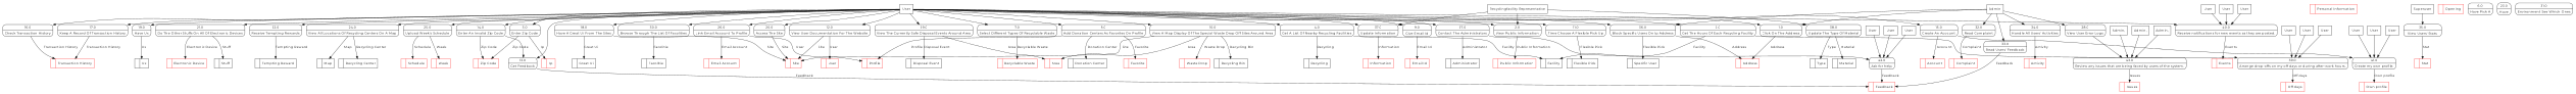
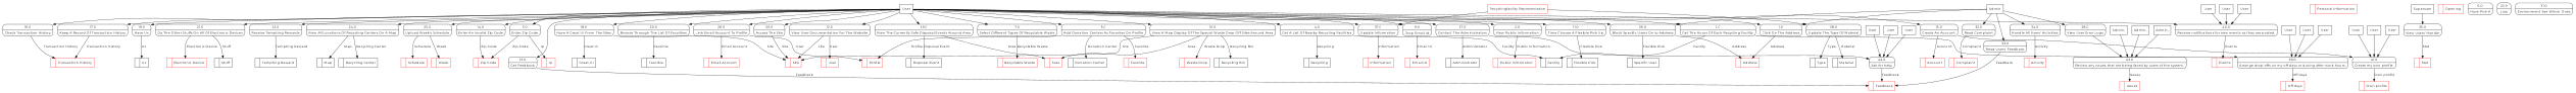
  digraph {
    fontname=Montserrat
    node [fontname=Montserrat shape=record]
    edge [fontname=Montserrat]
    n1 [color=red label="<f0>  |<f1> Address "]
    n2 [color=red label="<f0>  |<f1> Public Information "]
    n3 [color=red label="<f0>  |<f1> Zip Code "]
    n4 [label="<f0>  |<f1> Facility "]
    n5 [label="<f0>  |<f1> Type "]
    n6 [color=red label="<f0>  |<f1> Recyclable Waste "]
    n7 [color=red label="<f0>  |<f1> Profile "]
    n8 [color=red label="<f0>  |<f1> Favorite "]
    n9 [color=red label="<f0>  |<f1> Area "]
    n10 [color=red label="<f0>  |<f1> Site "]
    n11 [label="<f0>  |<f1> Flexible Pick "]
    n12 [color=red label="<f0>  |<f1> Feedback "]
    n13 [color=red label="<f0>  |<f1> Acocunt "]
    n14 [color=red label="<f0>  |<f1> Transaction History "]
    n15 [label="<f0>  |<f1> Great Ui "]
    n16 [label="<f0>  |<f1> Ux "]
    n17 [color=red label="<f0>  |<f1> Electronic Device "]
    n18 [label="<f0>  |<f1> Stuff "]
    n19 [label="<f0>  |<f1> Tempting Reward "]
    n20 [color=red label="<f0>  |<f1> Personal Information "]
    n21 [label="<f0>  |<f1> Map "]
    n22 [color=red label="<f0>  |<f1> Schedule "]
    n23 [color=red label="<f0>  |<f1> Week "]
    n24 [color=red label="<f0>  |<f1> Email Account "]
    n25 [label="<f0>  |<f1> Administrator "]
    n26 [label="<f0>  |<f1> Facolitie "]
    n27 [color=red label="<f0>  |<f1> Complaint "]
    n28 [color=red label="<f0>  |<f1> User "]
    n29 [color=red label="<f0>  |<f1> Activity "]
    n30 [color=red label="<f0>  |<f1> Stat "]
    n31 [label="<f0>  |<f1> Specific User "]
    n32 [color=red label="<f0>  |<f1> Information "]
    n33 [label="<f0>  |<f1> Material "]
    n34 [label="<f0>  |<f1> Donation Center "]
    n35 [color=red label="<f0>  |<f1> Email Id "]
    n36 [color=red label="<f0>  |<f1> Waste Drop "]
    n37 [label="<f0>  |<f1> Recycling Center "]
    n38 [label="<f0>  |<f1> Recycling Bin "]
    n39 [label="<f0>  |<f1> Disposal Event "]
    n40 [label="<f0>  |<f1> Recycling "]
    n41 [color=red label="<f0>  |<f1> Opening "]
    n42 [color=red label="<f0>  |<f1> Ip "]
    n43 [label=User shape=box]
    n44 [label="{<f0> 1.0|<f1> Click On The Address }" shape=Mrecord]
    n45 [label="{<f0> 2.0|<f1> View Public Information }" shape=Mrecord]
    n46 [label="{<f0> 3.0|<f1> Enter Zip Code }" shape=Mrecord]
    n47 [label="{<f0> 4.0|<f1> Get A List Of Nearby Recycling Facilities }" shape=Mrecord]
    n48 [label="{<f0> 5.0|<f1> Get The Hours Of Each Recycling Facility }" shape=Mrecord]
    n49 [label="{<f0> 7.0|<f1> Select Different Types Of Recyclable Waste }" shape=Mrecord]
    n50 [label="{<f0> 8.0|<f1> Add Donation Centers As Favorites On Profile }" shape=Mrecord]
-   n51 [label="{<f0> 9.0|<f1> Give Email Id }" shape=Mrecord]
+   n51 [label="{<f0> 9.0|<f1> Drop Email Id }" shape=Mrecord]
    n52 [label="{<f0> 10.0|<f1> View A Map Display Of The Special Waste Drop Off Sites Around Area }" shape=Mrecord]
    n53 [label="{<f0> 11.0|<f1> Time Choose A Flexible Pick Up }" shape=Mrecord]
    n54 [label="{<f0> 12.0|<f1> View User Documentation For The Website }" shape=Mrecord]
    n55 [label="{<f0> 13.0|<f1> Get Feedback }" shape=Mrecord]
    n56 [label="{<f0> 14.0|<f1> Enter An Invalid Zip Code }" shape=Mrecord]
    n57 [label="{<f0> 15.0|<f1> Create An Acocunt }" shape=Mrecord]
    n58 [label="{<f0> 16.0|<f1> Check Transaction History }" shape=Mrecord]
    n59 [label="{<f0> 17.0|<f1> Keep A Record Of Transaction History }" shape=Mrecord]
    n60 [label="{<f0> 18.0|<f1> Have A Great Ui From The Sites }" shape=Mrecord]
    n61 [label="{<f0> 19.0|<f1> Have Ux }" shape=Mrecord]
    n62 [label="{<f0> 20.0|<f1> Access The Site }" shape=Mrecord]
    n63 [label="{<f0> 21.0|<f1> Do The Other Stuffs On All Of Electronic Devices }" shape=Mrecord]
    n64 [label="{<f0> 22.0|<f1> Receive Tempting Rewards }" shape=Mrecord]
    n65 [label="{<f0> 24.0|<f1> View All Locations Of Recycling Centers On A Map }" shape=Mrecord]
    n66 [label="{<f0> 25.0|<f1> Upload Week's Schedule }" shape=Mrecord]
    n67 [label="{<f0> 26.0|<f1> Link Email Account To Profile }" shape=Mrecord]
    n68 [label="{<f0> 27.0|<f1> Contact The Administrators }" shape=Mrecord]
    n69 [label="{<f0> 29.0|<f1> View The Currently Safe Disposal Events Around Area }" shape=Mrecord]
    n70 [label="{<f0> 30.0|<f1> Browse Through The List Of Facolities }" shape=Mrecord]
    n71 [label="{<f0> 36.0|<f1> Block Specific Users On Ip Address }" shape=Mrecord]
    n72 [label="{<f0> 37.0|<f1> Update Information }" shape=Mrecord]
    n73 [label="{<f0> 40.0|<f1> Receive notifications for new events as they are posted. }" shape=Mrecord]
    n74 [label="{<f0> 39.0|<f1> Arrange drop-offs on my off days or during after-work hours. }" shape=Mrecord]
    n75 [label="{<f0> 41.0|<f1> Create my own profile. }" shape=Mrecord]
    n76 [label="{<f0> 42.0|<f1> Ask for help. }" shape=Mrecord]
    n77 [color=red label="<f0>  |<f1> Events "]
    n78 [label=Admin shape=box]
    n79 [label="{<f0> 28.0|<f1> View User Error Logs }" shape=Mrecord]
    n80 [label="{<f0> 32.0|<f1> Read Complaint }" shape=Mrecord]
    n81 [label="{<f0> 33.0|<f1> Read Users' Feedback }" shape=Mrecord]
    n82 [label="{<f0> 34.0|<f1> Handle All Users' Activities }" shape=Mrecord]
    n83 [label="{<f0> 43.0|<f1> Review any issues that are being faced by users of the system. }" shape=Mrecord]
    n84 [label=Superuser shape=box]
-   n85 [label="{<f0> 35.0|<f1> View Users' Stats }" shape=Mrecord]
-   n86 [label="Recyclingfacility Representative" shape=box]
+   n85 [label="{<f0> 35.0|<f1> View Users' Handle }" shape=Mrecord]
+   n86 [label="Recyclingfacility Representative" shape=box color=red]
    n87 [label="{<f0> 38.0|<f1> Update The Type Of Material }" shape=Mrecord]
    n88 [color=red label="<f0>  |<f1> Off days "]
    n89 [label="{<f0> 6.0|<f1> Have Pick A }" shape=Mrecord]
    n90 [color=red label="<f0>  |<f1> Own profile "]
-   n91 [label="{<f0> 23.0|<f1> Have }" shape=Mrecord]
+   n91 [label="{<f0> 23.0|<f1> Link }" shape=Mrecord]
    n92 [color=red label="<f0>  |<f1> Issues "]
    n93 [label="{<f0> 31.0|<f1> Environment See Which Ones }" shape=Mrecord]
    n94 [label=User shape=box]
    n95 [label=User shape=box]
    n96 [label=User shape=box]
    n97 [label=User shape=box]
    n98 [label=User shape=box]
    n99 [label=User shape=box]
    n100 [label=User shape=box]
    n101 [label=User shape=box]
    n102 [label=User shape=box]
    n103 [label=User shape=box]
    n104 [label=User shape=box]
    n105 [label=User shape=box]
    n106 [label="Admin," shape=box]
    n107 [label="Admin," shape=box]
    n108 [label="Admin," shape=box]
    n43 -> n44
    n43 -> n45
    n43 -> n46
    n43 -> n47
    n43 -> n48
    n43 -> n49
    n43 -> n50
    n43 -> n51
    n43 -> n52
    n43 -> n53
    n43 -> n54
    n43 -> n55
    n43 -> n56
    n43 -> n57
    n43 -> n58
    n43 -> n59
    n43 -> n60
    n43 -> n61
    n43 -> n62
    n43 -> n63
    n43 -> n64
    n43 -> n65
    n43 -> n66
    n43 -> n67
    n43 -> n68
    n43 -> n69
    n43 -> n70
    n43 -> n71
    n43 -> n72
    n43 -> n73
    n44 -> n1 [label=Address]
    n45 -> n2 [label="Public Information"]
    n46 -> n3 [label="Zip Code"]
    n46 -> n42 [label=Ip]
    n47 -> n4 [label=Facility]
    n47 -> n40 [label=Recycling]
    n48 -> n4 [label=Facility]
    n48 -> n74
    n49 -> n6 [label="Recyclable Waste"]
    n50 -> n7 [label=Profile]
    n50 -> n8 [label=Favorite]
    n50 -> n34 [label="Donation Center"]
    n51 -> n35 [label="Email Id"]
    n52 -> n9 [label=Area]
    n52 -> n10 [label=Site]
    n52 -> n36 [label="Waste Drop"]
    n52 -> n38 [label="Recycling Bin"]
    n53 -> n11 [label="Flexible Pick"]
    n54 -> n10 [label=Site]
    n54 -> n28 [label=User]
    n55 -> n12 [label=Feedback]
    n56 -> n3 [label="Zip Code"]
-   n56 -> n55
    n57 -> n13 [label=Acocunt]
    n57 -> n75
    n58 -> n14 [label="Transaction History"]
    n59 -> n14 [label="Transaction History"]
    n60 -> n10 [label=Site]
    n60 -> n15 [label="Great Ui"]
    n61 -> n16 [label=Ux]
    n62 -> n10 [label=Site]
    n63 -> n17 [label="Electronic Device"]
    n63 -> n18 [label=Stuff]
    n64 -> n19 [label="Tempting Reward"]
    n65 -> n21 [label=Map]
    n65 -> n37 [label="Recycling Center"]
    n66 -> n22 [label=Schedule]
    n66 -> n23 [label=Week]
    n67 -> n7 [label=User]
    n67 -> n24 [label="Email Account"]
    n68 -> n25 [label=Administrator]
    n68 -> n76
    n69 -> n9 [label=Area]
    n69 -> n39 [label="Disposal Event"]
    n70 -> n26 [label=Facolitie]
    n71 -> n1 [label=Address]
    n71 -> n31 [label="Flexible Pick"]
    n72 -> n32 [label=Information]
    n73 -> n77 [label=Events]
    n74 -> n88 [label="Off days"]
    n75 -> n90 [label="Own profile"]
    n76 -> n12 [label=Feedback]
    n78 -> n44
    n78 -> n71
    n78 -> n79
    n78 -> n80
    n78 -> n81
    n78 -> n82
    n79 -> n83
    n80 -> n27 [label=Complaint]
    n81 -> n12 [label=Feedback]
    n82 -> n29 [label=Activity]
    n83 -> n92 [label=Issues]
    n84 -> n85
    n85 -> n30 [label=Stat]
-   n86 -> n45
    n86 -> n72
    n86 -> n87
    n87 -> n5 [label=Type]
    n87 -> n33 [label=Material]
    n94 -> n74
    n95 -> n74
    n96 -> n74
    n97 -> n73
    n98 -> n73
    n99 -> n73
    n100 -> n75
    n101 -> n75
    n102 -> n75
    n103 -> n76
    n104 -> n76
    n105 -> n76
    n106 -> n83
    n107 -> n83
    n108 -> n83
  }
